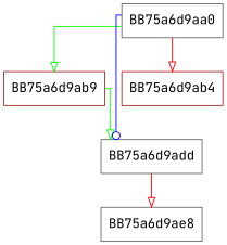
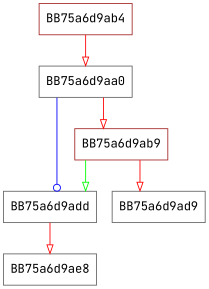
  digraph {
    fontname="JetBrains Mono"
    splines=ortho
    node [color=gray40 fontname="JetBrains Mono" shape=box]
    edge [arrowhead=onormal color=red fontname="JetBrains Mono"]
    BB75a6d9ab9 [color=brown]
    BB75a6d9aa0
    BB75a6d9ab4 [color=brown]
    BB75a6d9add
+   BB75a6d9ad9
    BB75a6d9ae8
    BB75a6d9ab9 -> BB75a6d9add [color=green]
-   BB75a6d9aa0 -> BB75a6d9ab9 [color=green]
-   BB75a6d9aa0 -> BB75a6d9ab4
+   BB75a6d9ab9 -> BB75a6d9ad9
+   BB75a6d9aa0 -> BB75a6d9ab9
+   BB75a6d9ab4 -> BB75a6d9aa0
    BB75a6d9aa0 -> BB75a6d9add [arrowhead=odot color=blue]
    BB75a6d9add -> BB75a6d9ae8
  }
